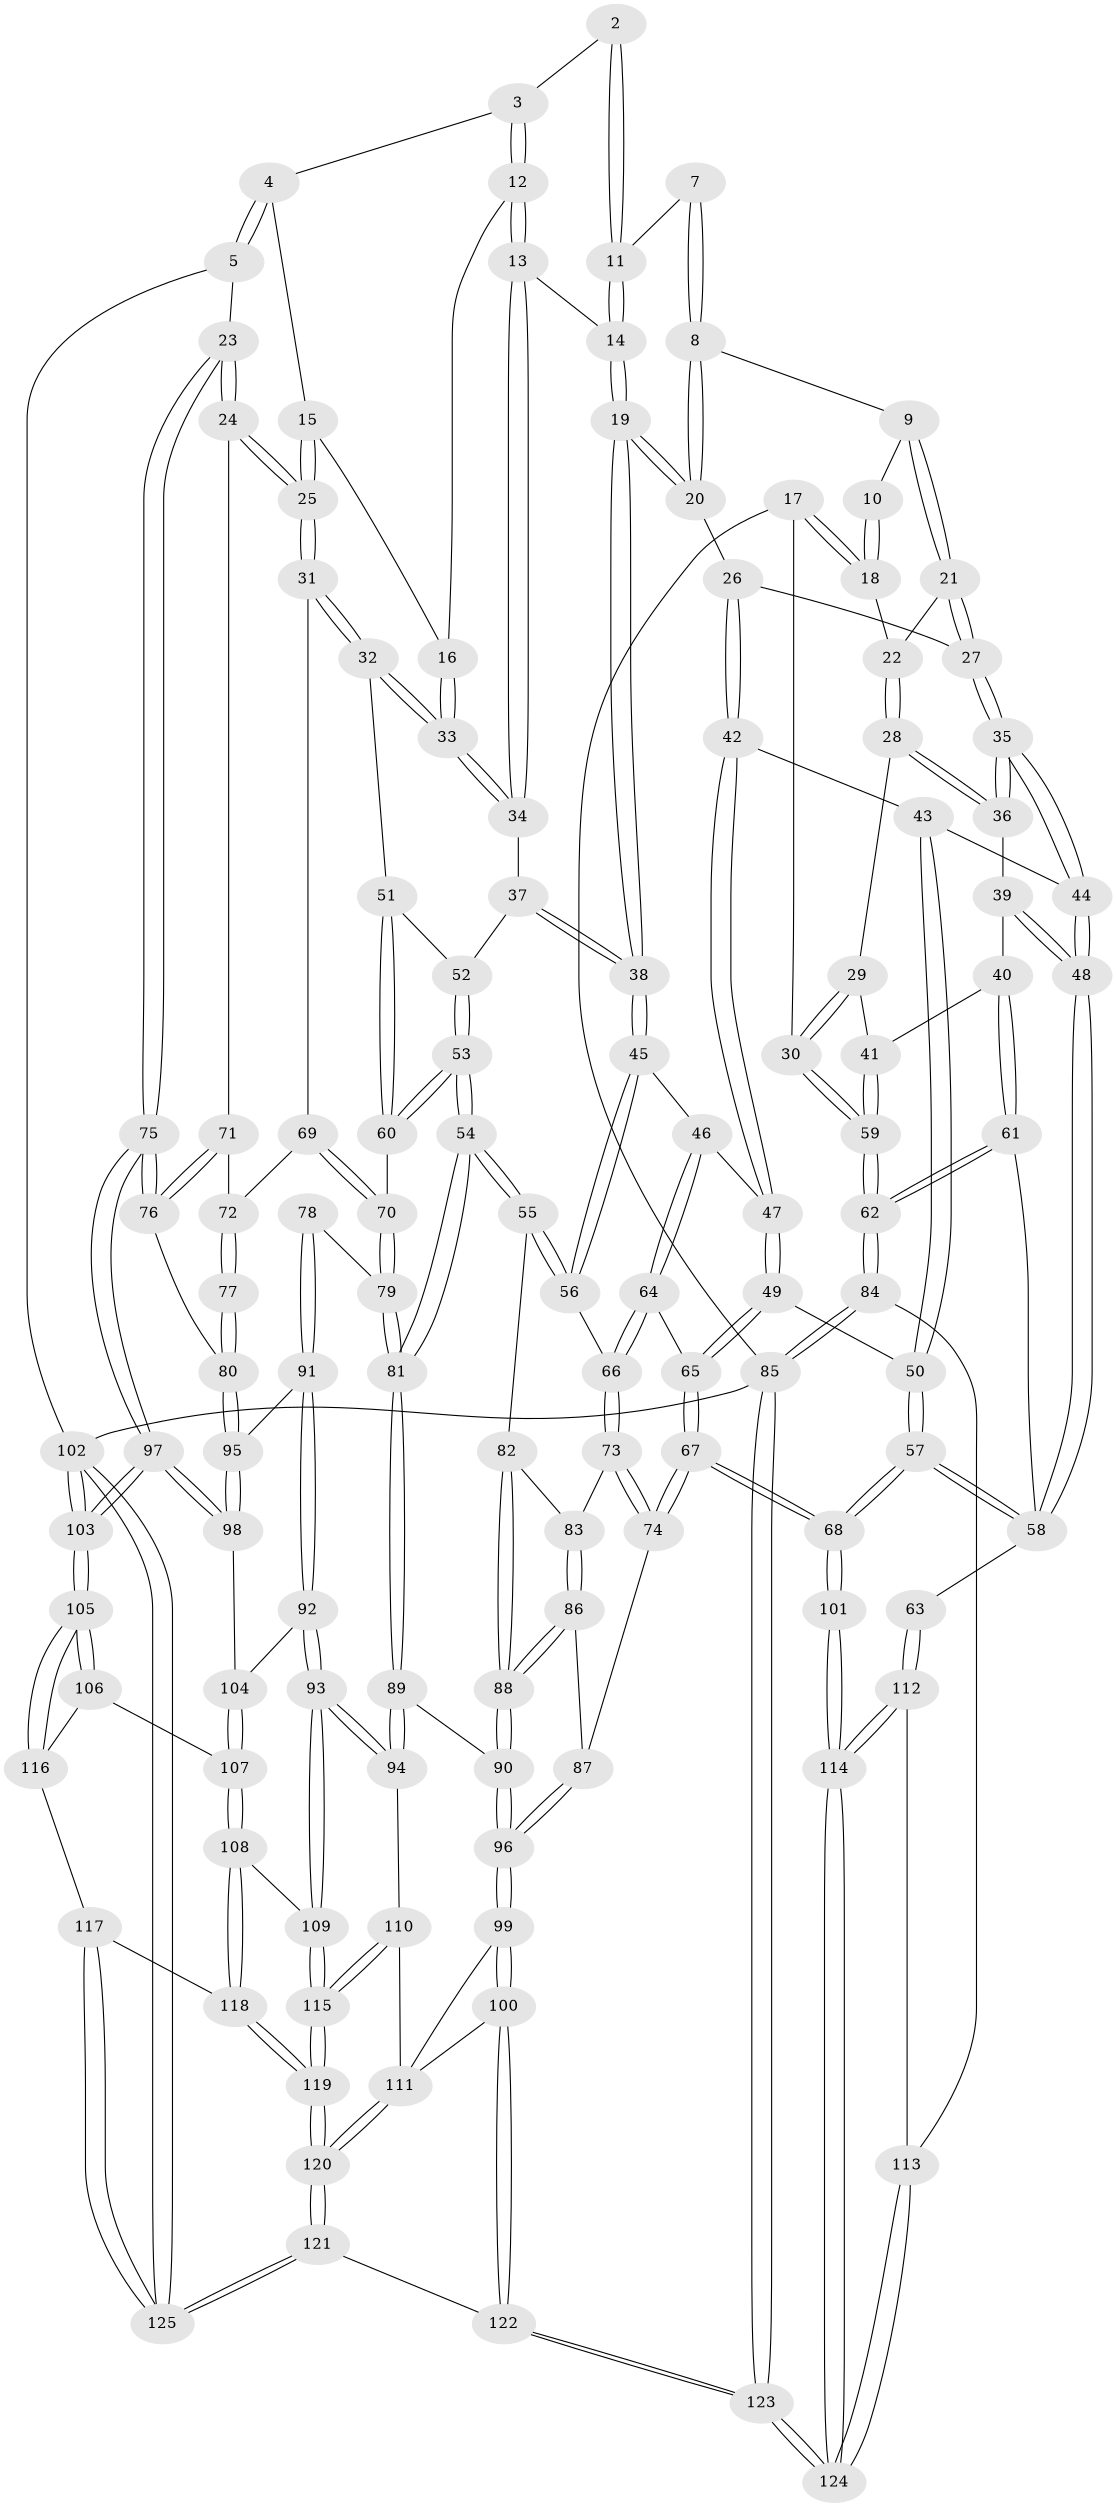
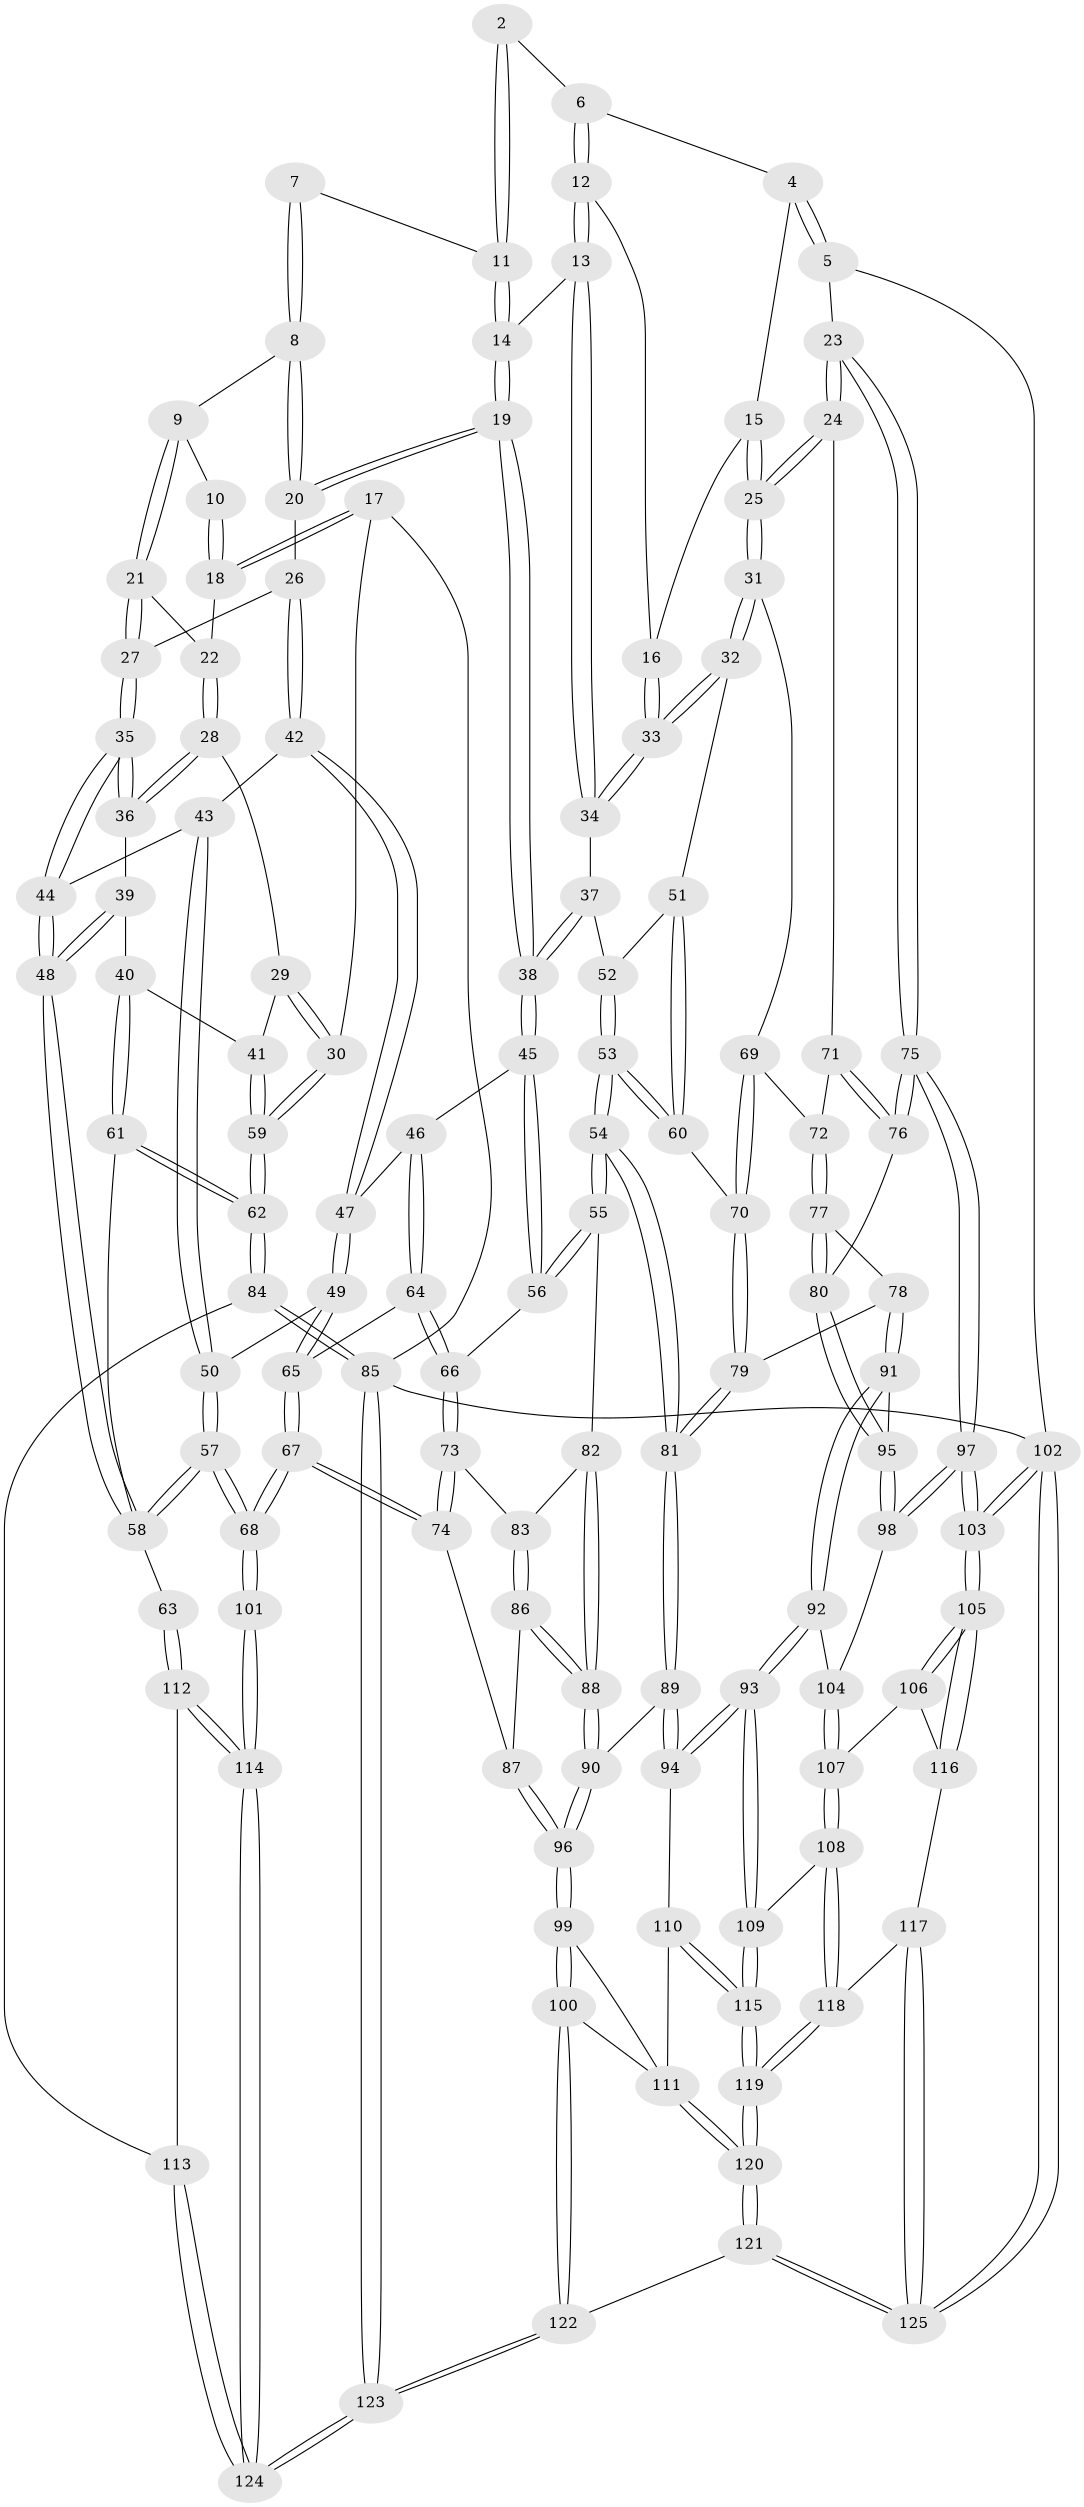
  graph {
    node [color=gray90 style=filled]
    2
-   3
+   3 [label=6]
    11
    7
    8
    4
    12
    14
    5
    15
    13
    16
    23
    102
    25
    24
    75
    103
    125
    10
    18
    17
    30
    85
    9
    20
    21
    26
    22
    27
    19
    34
    33
    37
    38
    31
    59
    123
    28
    45
    42
    35
    29
    36
    71
    76
    97
    72
    32
    69
    43
    47
    44
    41
    39
    62
    51
    70
    52
    60
    48
    40
    53
    46
    56
    61
    58
    50
    49
    57
    64
    66
    65
    63
    67
    68
    54
    55
    81
    82
    89
    83
    88
    73
    101
    112
    84
    79
    113
    114
    74
    87
    77
    80
    78
    86
    96
    98
    95
    91
    92
    90
    94
    124
    99
    110
    93
    104
    109
    107
    115
    111
    100
    105
    122
    120
    106
    116
    108
    117
    118
    119
    121
    2 -- 3
    2 -- 11
    2 -- 11
    3 -- 4
    3 -- 12
    3 -- 12
    11 -- 14
    11 -- 14
    7 -- 11
    7 -- 8
    7 -- 8
    8 -- 9
    8 -- 20
    8 -- 20
    4 -- 5
    4 -- 5
    4 -- 15
    12 -- 13
    12 -- 13
    12 -- 16
    14 -- 19
    14 -- 19
    5 -- 23
    5 -- 102
    15 -- 16
    15 -- 25
    15 -- 25
    13 -- 14
    13 -- 34
    13 -- 34
    16 -- 33
    16 -- 33
    23 -- 24
    23 -- 24
    23 -- 75
    23 -- 75
    102 -- 103
    102 -- 103
    102 -- 125
    102 -- 125
    25 -- 31
    25 -- 31
    24 -- 25
    24 -- 25
    24 -- 71
    75 -- 76
    75 -- 76
    75 -- 97
    75 -- 97
    103 -- 105
    103 -- 105
    10 -- 18
    10 -- 18
    18 -- 22
    17 -- 18
    17 -- 18
    17 -- 30
    17 -- 85
    30 -- 59
    30 -- 59
    85 -- 102
    85 -- 123
    85 -- 123
    9 -- 10
    9 -- 21
    9 -- 21
    20 -- 26
    21 -- 22
    21 -- 27
    21 -- 27
    26 -- 27
    26 -- 42
    26 -- 42
    22 -- 28
    22 -- 28
    27 -- 35
    27 -- 35
    19 -- 20
    19 -- 20
    19 -- 38
    19 -- 38
    34 -- 37
    33 -- 34
    33 -- 34
    37 -- 38
    37 -- 38
    37 -- 52
    38 -- 45
    38 -- 45
    31 -- 32
    31 -- 32
    31 -- 69
    59 -- 62
    59 -- 62
    123 -- 124
    123 -- 124
    28 -- 29
    28 -- 36
    28 -- 36
    45 -- 46
    45 -- 56
    45 -- 56
    42 -- 43
    42 -- 47
    42 -- 47
    35 -- 36
    35 -- 36
    35 -- 44
    35 -- 44
    29 -- 30
    29 -- 30
    29 -- 41
    36 -- 39
    71 -- 76
    71 -- 76
    71 -- 72
    76 -- 80
    97 -- 103
    97 -- 103
    97 -- 98
    97 -- 98
    72 -- 77
    72 -- 77
    32 -- 33
    32 -- 33
    32 -- 51
    69 -- 72
    69 -- 70
    69 -- 70
    43 -- 44
    43 -- 50
    43 -- 50
    47 -- 49
    47 -- 49
    44 -- 48
    44 -- 48
    41 -- 59
    41 -- 59
    39 -- 48
    39 -- 48
    39 -- 40
    62 -- 84
    62 -- 84
    51 -- 52
    51 -- 60
    51 -- 60
    70 -- 79
    70 -- 79
    52 -- 53
    52 -- 53
    60 -- 70
    48 -- 58
    48 -- 58
    40 -- 41
    40 -- 61
    40 -- 61
    53 -- 60
    53 -- 60
    53 -- 54
    53 -- 54
    46 -- 47
    46 -- 64
    46 -- 64
    56 -- 66
    61 -- 62
    61 -- 62
    61 -- 58
    58 -- 63
    50 -- 57
    50 -- 57
    49 -- 50
    49 -- 65
    49 -- 65
    57 -- 58
    57 -- 58
    57 -- 68
    57 -- 68
    64 -- 66
    64 -- 66
    64 -- 65
    66 -- 73
    66 -- 73
    65 -- 67
    65 -- 67
    63 -- 112
    63 -- 112
    67 -- 68
    67 -- 68
    67 -- 74
    67 -- 74
    68 -- 101
    68 -- 101
    54 -- 55
    54 -- 55
    54 -- 81
    54 -- 81
    55 -- 56
    55 -- 56
    55 -- 82
    81 -- 89
    81 -- 89
    82 -- 83
    82 -- 88
    82 -- 88
    89 -- 90
    89 -- 94
    89 -- 94
    83 -- 86
    83 -- 86
    88 -- 90
    88 -- 90
    73 -- 83
    73 -- 74
    73 -- 74
    101 -- 114
    101 -- 114
    112 -- 113
    112 -- 114
    112 -- 114
    84 -- 85
    84 -- 85
    84 -- 113
    79 -- 81
    79 -- 81
    113 -- 124
    113 -- 124
    114 -- 124
    114 -- 124
    74 -- 87
    87 -- 96
    87 -- 96
    77 -- 80
    77 -- 80
+   77 -- 78
    80 -- 95
    80 -- 95
    78 -- 79
    78 -- 91
    78 -- 91
    86 -- 88
    86 -- 88
    86 -- 87
    96 -- 99
    96 -- 99
    98 -- 104
    95 -- 98
    95 -- 98
    91 -- 95
    91 -- 92
    91 -- 92
    92 -- 93
    92 -- 93
    92 -- 104
    90 -- 96
    90 -- 96
    94 -- 110
    99 -- 111
    99 -- 100
    99 -- 100
    110 -- 115
    110 -- 115
    110 -- 111
    93 -- 94
    93 -- 94
    93 -- 109
    93 -- 109
    104 -- 107
    104 -- 107
    109 -- 115
    109 -- 115
    107 -- 108
    107 -- 108
    115 -- 119
    115 -- 119
    111 -- 120
    111 -- 120
    100 -- 111
    100 -- 122
    100 -- 122
    105 -- 106
    105 -- 106
    105 -- 116
    105 -- 116
    122 -- 123
    122 -- 123
    120 -- 121
    120 -- 121
    106 -- 107
    106 -- 116
    116 -- 117
    108 -- 109
    108 -- 118
    108 -- 118
    117 -- 125
    117 -- 125
    117 -- 118
    118 -- 119
    118 -- 119
    119 -- 120
    119 -- 120
    121 -- 125
    121 -- 125
    121 -- 122
  }
